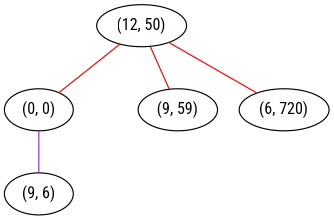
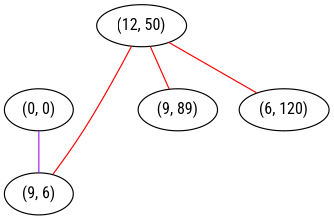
  graph {
    fontname="Roboto Condensed"
    node [fontname="Roboto Condensed"]
    edge [color=red fontname="Roboto Condensed" weight=1]
    "(0, 0)"
    "(9, 6)"
    n3 [label="(12, 50)"]
-   "(9, 59)"
-   "(6, 120)" [label="(6, 720)"]
+   "(9, 59)" [label="(9, 89)"]
+   "(6, 120)"
    "(0, 0)" -- "(9, 6)" [color=purple weight=4]
-   n3 -- "(0, 0)"
+   n3 -- "(9, 6)"
    n3 -- "(9, 59)"
    n3 -- "(6, 120)"
  }
